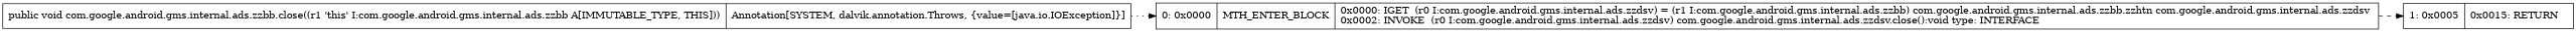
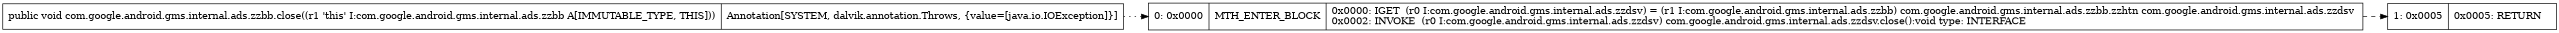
  digraph {
    rankdir=LR
    node [shape=record]
    n1 [label="{0\:\ 0x0000|MTH_ENTER_BLOCK\l|0x0000: IGET  (r0 I:com.google.android.gms.internal.ads.zzdsv) = (r1 I:com.google.android.gms.internal.ads.zzbb) com.google.android.gms.internal.ads.zzbb.zzhtn com.google.android.gms.internal.ads.zzdsv \l0x0002: INVOKE  (r0 I:com.google.android.gms.internal.ads.zzdsv) com.google.android.gms.internal.ads.zzdsv.close():void type: INTERFACE \l}"]
-   n2 [label="{1\:\ 0x0005|0x0015: RETURN   \l}"]
+   n2 [label="{1\:\ 0x0005|0x0005: RETURN   \l}"]
    n3 [label="{public void com.google.android.gms.internal.ads.zzbb.close((r1 'this' I:com.google.android.gms.internal.ads.zzbb A[IMMUTABLE_TYPE, THIS]))  | Annotation[SYSTEM, dalvik.annotation.Throws, \{value=[java.io.IOException]\}]\l}"]
    n1 -> n2 [style=dashed]
    n3 -> n1 [style=dotted]
  }
